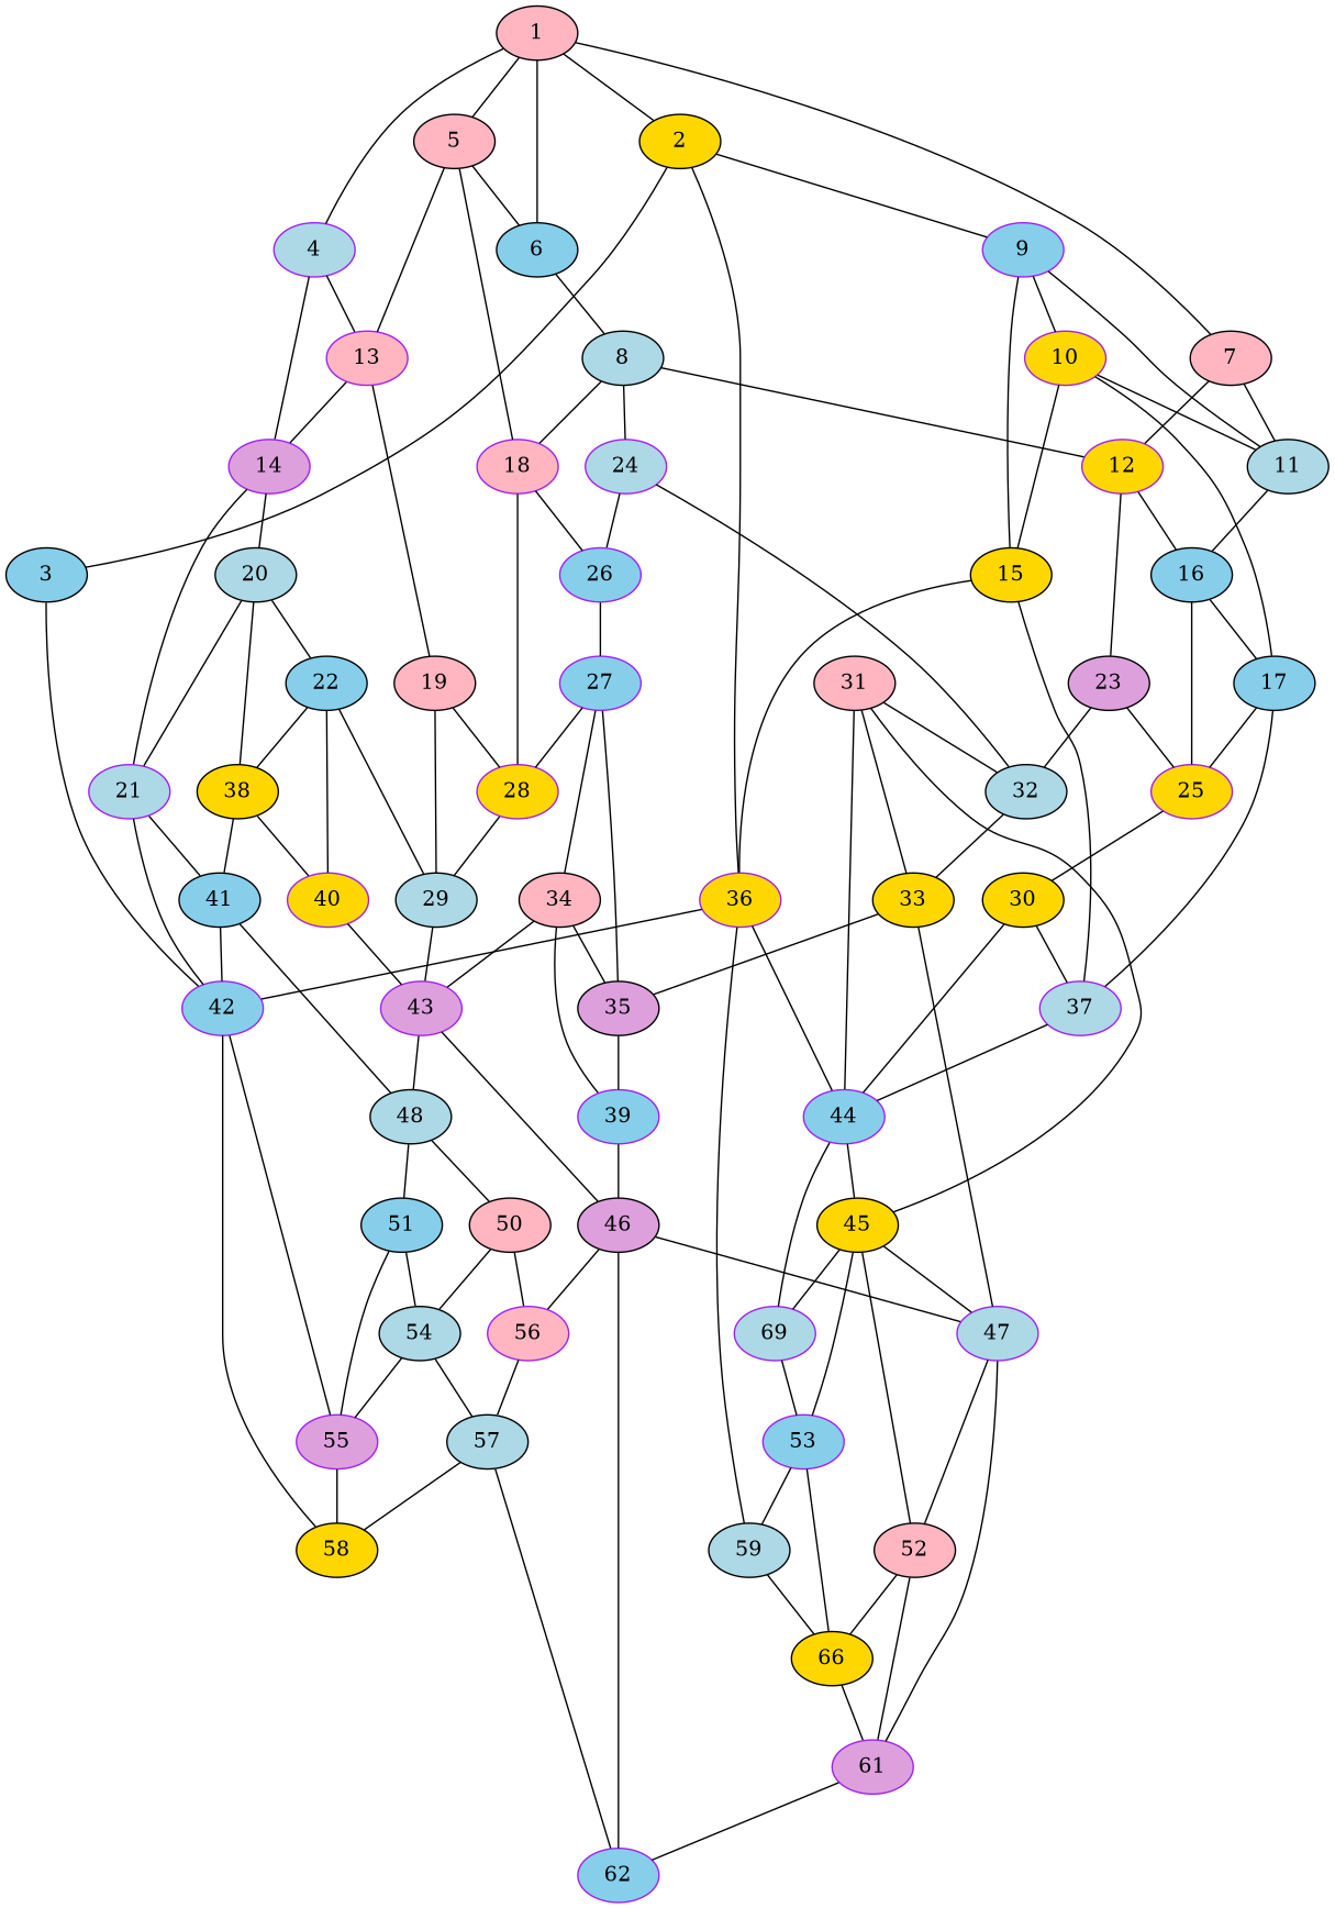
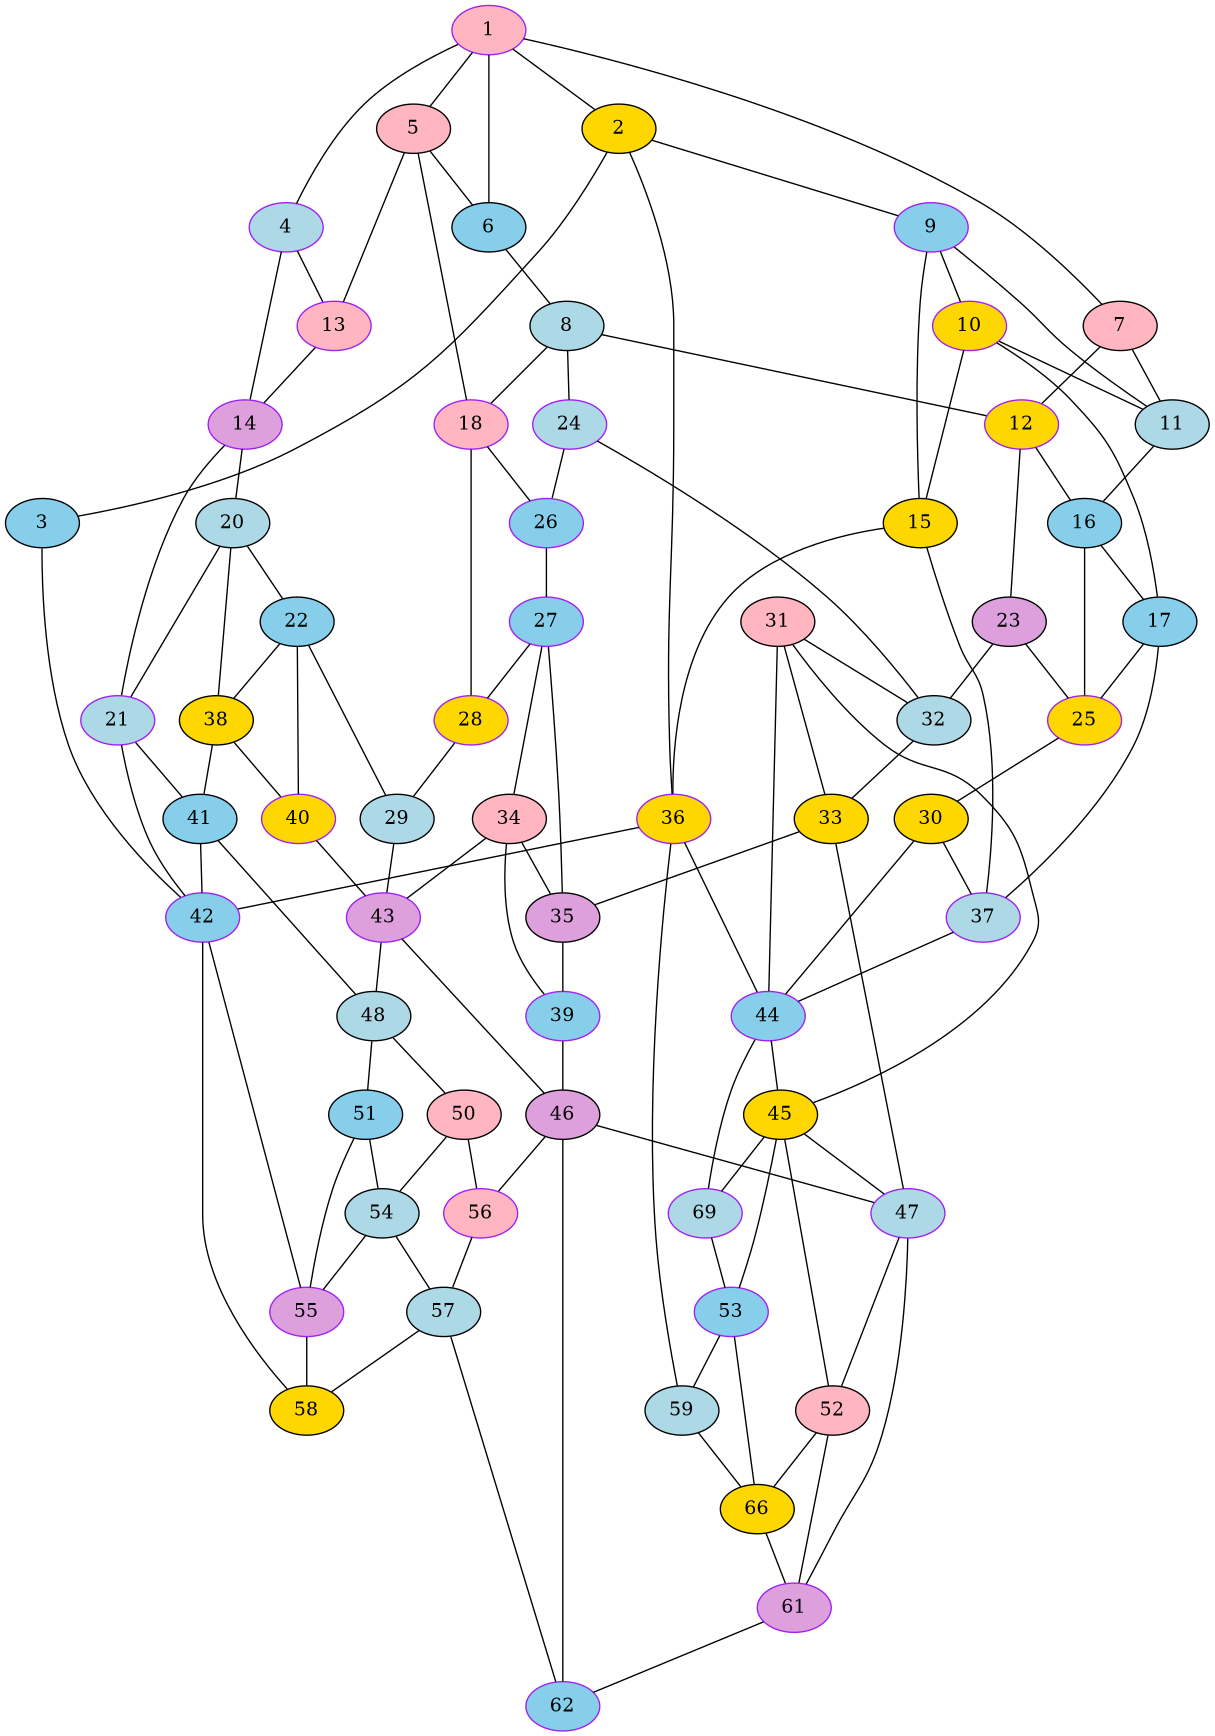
  graph {
    node [color=black fillcolor=lightblue style=filled]
    edge [weight=1.0]
-   1 [fillcolor=lightpink]
+   1 [color=purple fillcolor=lightpink]
    2 [fillcolor=gold]
    4 [color=purple]
    5 [fillcolor=lightpink]
    6 [fillcolor=skyblue]
    7 [fillcolor=lightpink]
    3 [fillcolor=skyblue]
    9 [color=purple fillcolor=skyblue]
    36 [color=purple fillcolor=gold]
    13 [color=purple fillcolor=lightpink]
    14 [color=purple fillcolor=plum]
    18 [color=purple fillcolor=lightpink]
    8
    11
    12 [color=purple fillcolor=gold]
    42 [color=purple fillcolor=skyblue]
    10 [color=purple fillcolor=gold]
    15 [fillcolor=gold]
    44 [color=purple fillcolor=skyblue]
    59
    55 [color=purple fillcolor=plum]
    58 [fillcolor=gold]
-   19 [fillcolor=lightpink]
    20
    21 [color=purple]
    26 [color=purple fillcolor=skyblue]
    28 [color=purple fillcolor=gold]
    24 [color=purple]
    16 [fillcolor=skyblue]
    23 [fillcolor=plum]
    32
    17 [fillcolor=skyblue]
    37 [color=purple]
    25 [color=purple fillcolor=gold]
    29
    22 [fillcolor=skyblue]
    38 [fillcolor=gold]
    41 [fillcolor=skyblue]
    30 [fillcolor=gold]
    27 [color=purple fillcolor=skyblue]
    43 [color=purple fillcolor=plum]
    40 [color=purple fillcolor=gold]
    48
    33 [fillcolor=gold]
    34 [fillcolor=lightpink]
    35 [fillcolor=plum]
    39 [color=purple fillcolor=skyblue]
    46 [fillcolor=plum]
    45 [fillcolor=gold]
    n50 [color=purple label=69]
    31 [fillcolor=lightpink]
    47 [color=purple]
    52 [fillcolor=lightpink]
    53 [color=purple fillcolor=skyblue]
    61 [color=purple fillcolor=plum]
    n56 [fillcolor=gold label=66]
    56 [color=purple fillcolor=lightpink]
    62 [color=purple fillcolor=skyblue]
    50 [fillcolor=lightpink]
    51 [fillcolor=skyblue]
    57
    54
    1 -- 2
    1 -- 4
    1 -- 5
    1 -- 6
    1 -- 7
    2 -- 3
    2 -- 9
    2 -- 36
    4 -- 13
    4 -- 14
    5 -- 6
    5 -- 13
    5 -- 18
    6 -- 8
    7 -- 11
    7 -- 12
    3 -- 42
    9 -- 11
    9 -- 10
    9 -- 15
    36 -- 42 [weight=2.0]
    36 -- 44
    36 -- 59
    13 -- 14
-   13 -- 19
    14 -- 20
    14 -- 21
    18 -- 26
    18 -- 28
    8 -- 18
    8 -- 12
    8 -- 24
    11 -- 16
    12 -- 16
    12 -- 23
    42 -- 55
    42 -- 58
    10 -- 11
    10 -- 15
    10 -- 17
    15 -- 36
    15 -- 37
    44 -- 45
    44 -- n50
    59 -- n56
    55 -- 58
-   19 -- 28
-   19 -- 29
    20 -- 21
    20 -- 22
    20 -- 38
    21 -- 42
    21 -- 41
    26 -- 27
    28 -- 29
    24 -- 26 [weight=2.0]
    24 -- 32
    16 -- 17
    16 -- 25
    23 -- 32
    23 -- 25
    32 -- 33
    17 -- 37
    17 -- 25
    37 -- 44
    25 -- 30
    29 -- 43
    22 -- 29
    22 -- 38
    22 -- 40
    38 -- 41
    38 -- 40
    41 -- 42
    41 -- 48
    30 -- 44
    30 -- 37
    27 -- 28
    27 -- 34
    27 -- 35
    43 -- 48
    43 -- 46
    40 -- 43 [weight=2.0]
    48 -- 50
    48 -- 51
    33 -- 35
    33 -- 47
    34 -- 43
    34 -- 35
    34 -- 39
    35 -- 39
    39 -- 46
    46 -- 47 [weight=2.0]
    46 -- 56
    46 -- 62
    45 -- n50
    45 -- 47
    45 -- 52
    45 -- 53
    n50 -- 53
    31 -- 44
    31 -- 32
    31 -- 33
    31 -- 45
    47 -- 52
    47 -- 61
    52 -- 61
    52 -- n56
    53 -- 59
    53 -- n56
    61 -- 62
    n56 -- 61
    56 -- 57
    50 -- 56 [weight=2.0]
    50 -- 54
    51 -- 55
    51 -- 54
    57 -- 58
    57 -- 62
    54 -- 55
    54 -- 57
  }
